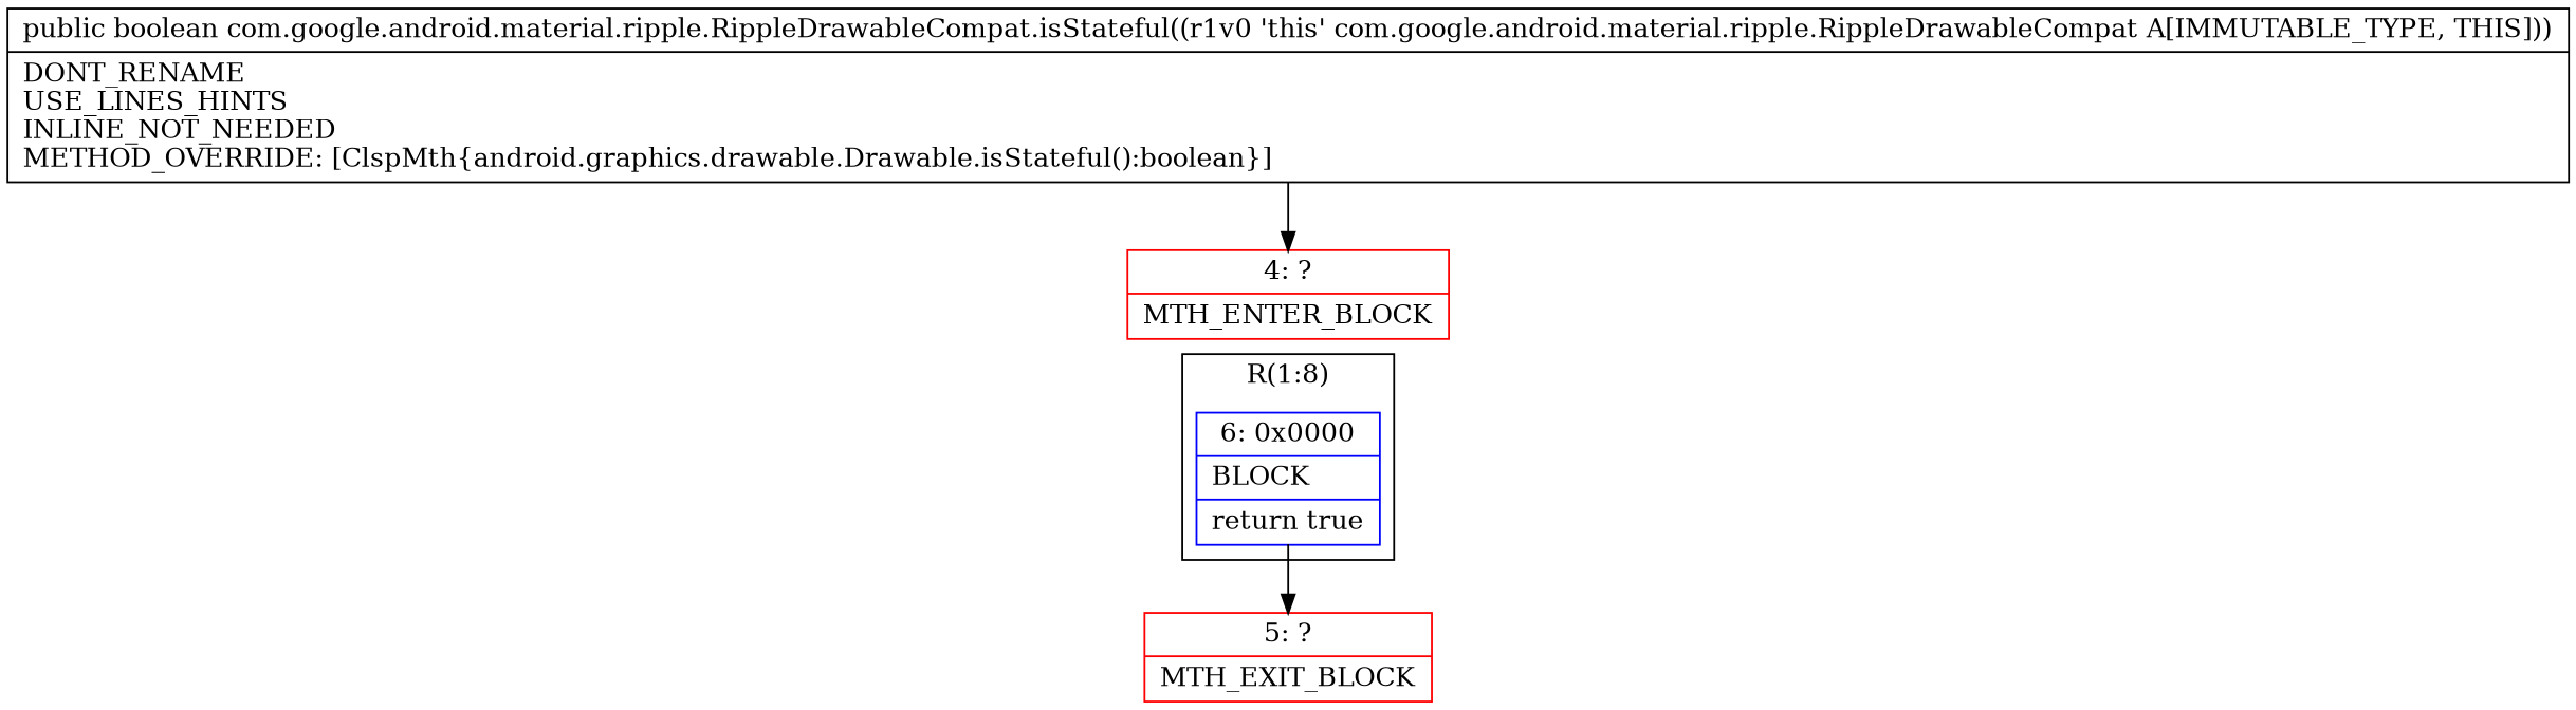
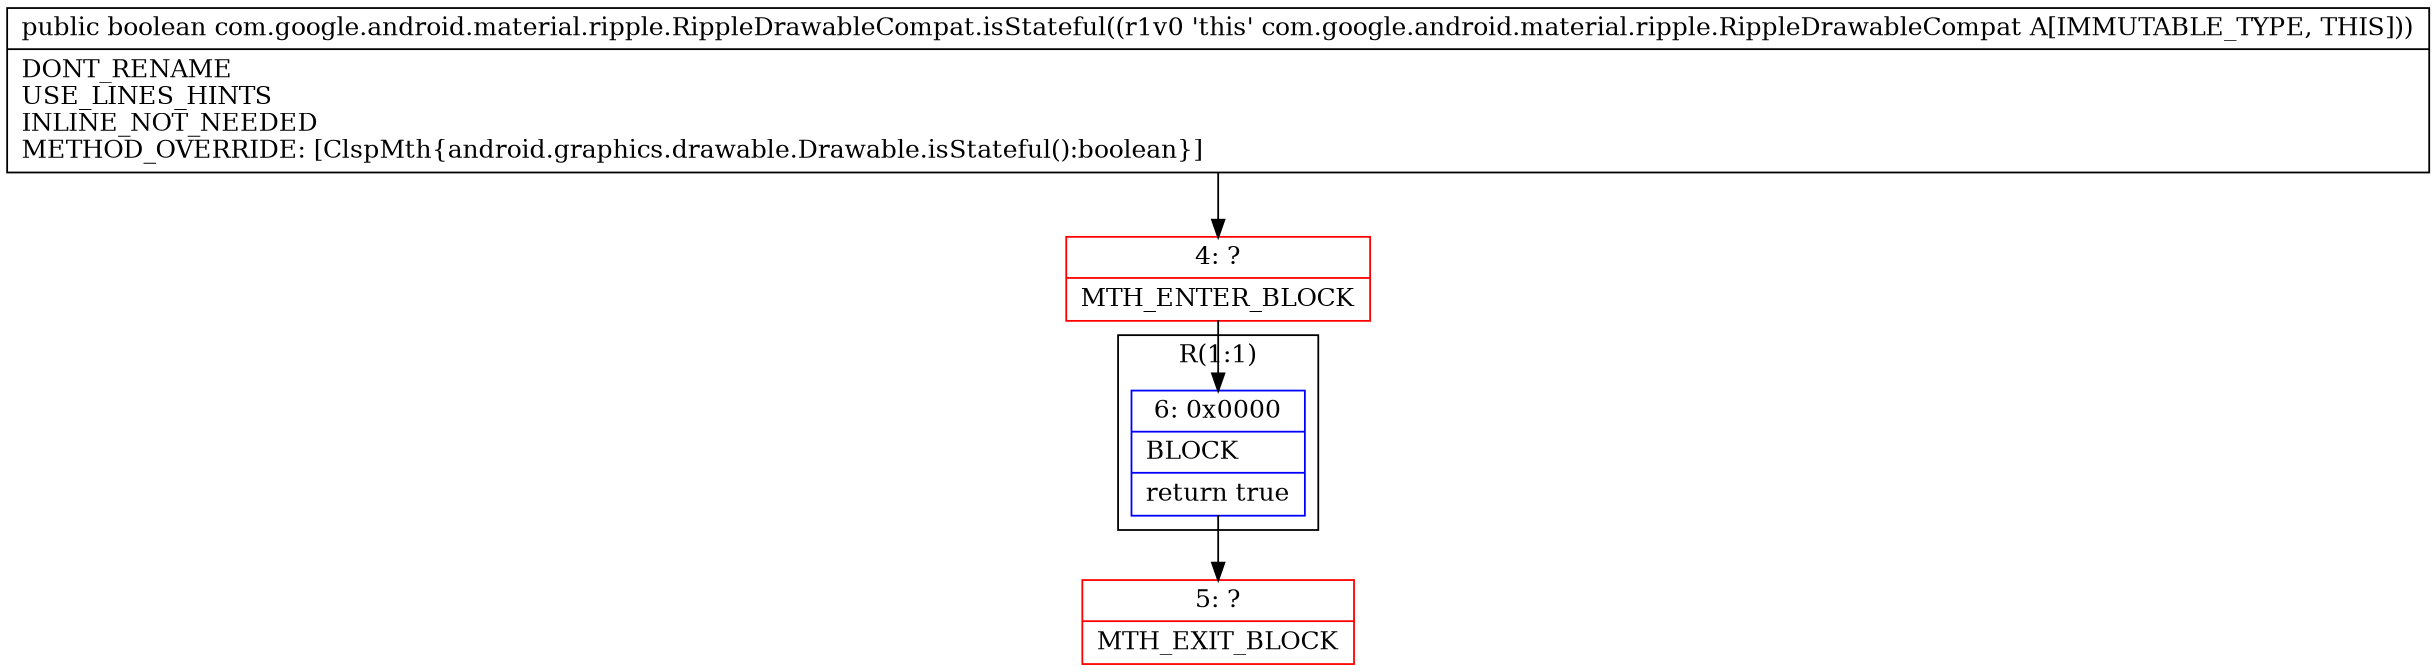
  digraph {
    node [color=red shape=record]
    n1 [color=blue label="{6\:\ 0x0000|BLOCK\l|return true\l}"]
    n2 [label="{5\:\ ?|MTH_EXIT_BLOCK\l}"]
    n3 [label="{4\:\ ?|MTH_ENTER_BLOCK\l}"]
    n4 [label="{public boolean com.google.android.material.ripple.RippleDrawableCompat.isStateful((r1v0 'this' com.google.android.material.ripple.RippleDrawableCompat A[IMMUTABLE_TYPE, THIS]))  | DONT_RENAME\lUSE_LINES_HINTS\lINLINE_NOT_NEEDED\lMETHOD_OVERRIDE: [ClspMth\{android.graphics.drawable.Drawable.isStateful():boolean\}]\l}" color=""]
    subgraph cluster_1 {
-     label="R(1:8)"
+     label="R(1:1)"
      n1
    }
    n1 -> n2
+   n3 -> n1
    n4 -> n3
  }
